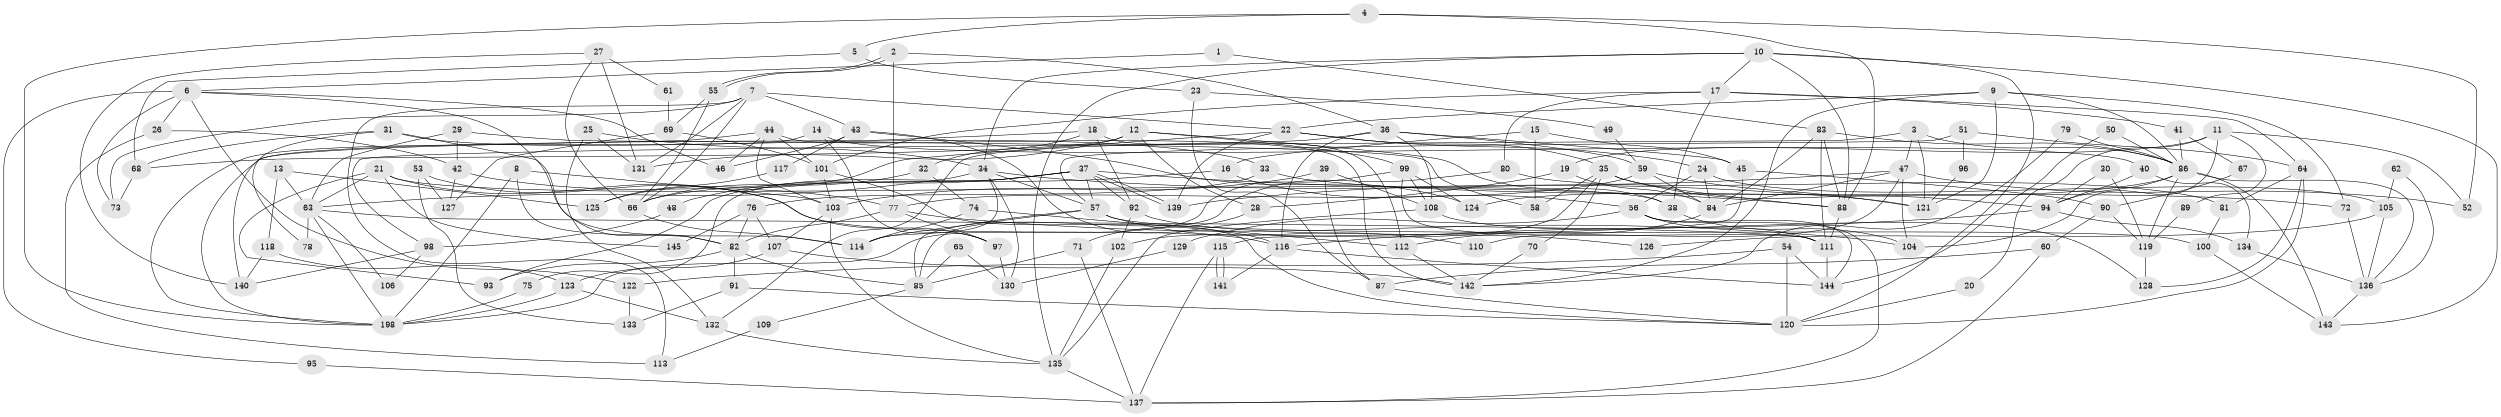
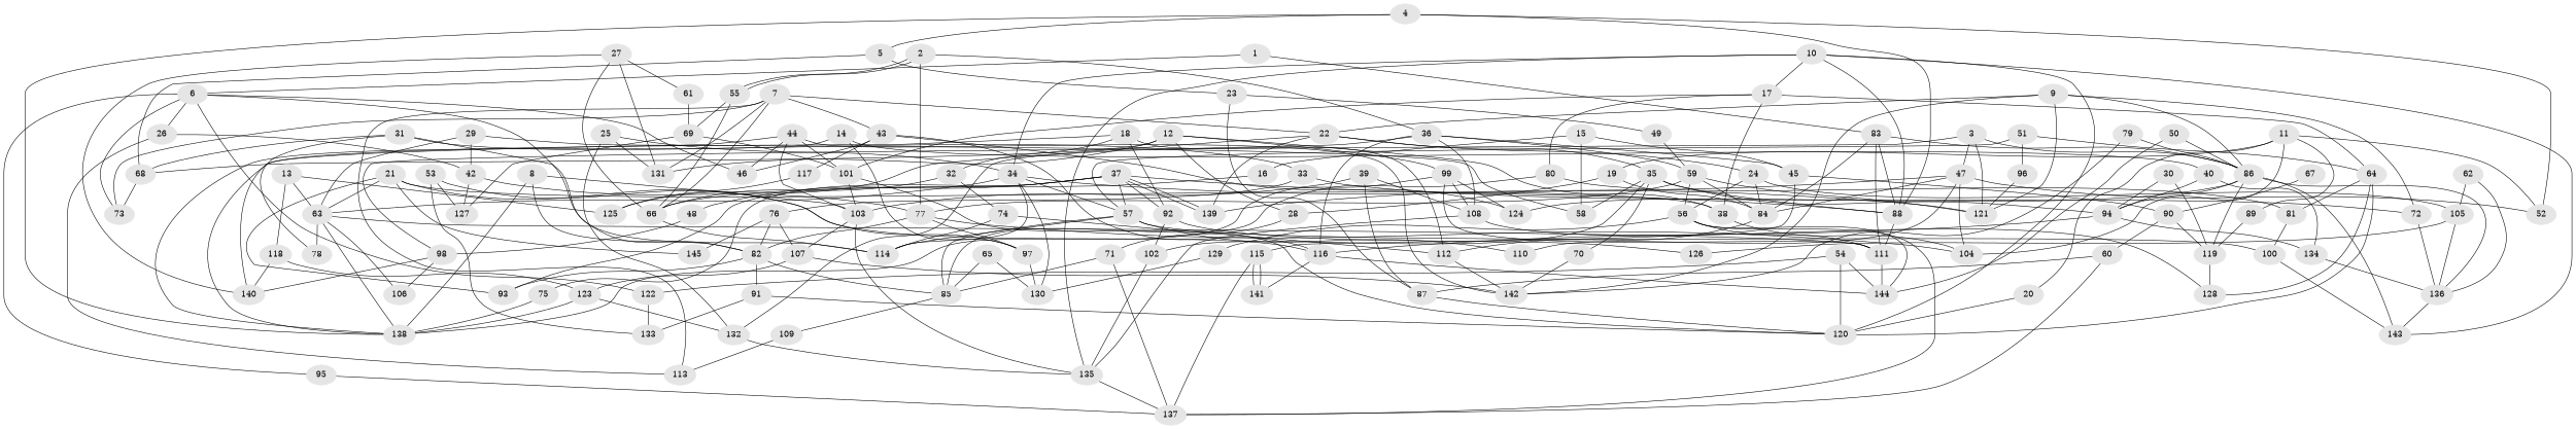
  graph {
    node [color=gray90 style=filled]
    1
    6
    83
    26
    46
    73
    82
    95
    122
    86
    88
    84
    111
    2
    36
    55
    77
    45
    116
    132
    59
    108
    66
    69
    104
    97
    3
    47
    98
    121
    52
    139
    110
    143
    94
    119
    124
    136
    140
    106
    4
    5
-   138 [label=198]
+   138
    23
    68
    49
    87
    113
    42
    93
    85
    91
    137
    133
    7
    22
    43
    131
    125
    24
    35
    117
    114
    8
    103
    135
    107
    9
    72
    142
    10
    17
    34
    120
    38
-   41
    64
    80
    101
    63
    57
    130
    11
    19
    20
    89
    28
    12
    99
    71
    13
    118
    78
    123
    14
    40
    134
    15
    16
    58
    56
    90
    115
    144
    129
    67
    81
    128
    18
    32
    92
    112
    74
    102
    126
    21
    145
    141
    105
    70
    25
    127
    27
    61
    29
    30
    31
    33
    76
    100
    37
    48
    75
    60
    39
    44
    50
    51
    96
    53
    54
    109
    62
    65
    79
    1 -- 6
    1 -- 83
    6 -- 26
    6 -- 46
    6 -- 73
    6 -- 82
    6 -- 95
    6 -- 122
    83 -- 86
    83 -- 88
    83 -- 84
    83 -- 111
    26 -- 113
    26 -- 42
    82 -- 93
    82 -- 85
    82 -- 91
    95 -- 137
    122 -- 133
    86 -- 143
    86 -- 94
    86 -- 119
    86 -- 124
    86 -- 136
    88 -- 111
    84 -- 112
    111 -- 144
    2 -- 36
    2 -- 55
    2 -- 55
    2 -- 77
    36 -- 45
    36 -- 116
    36 -- 132
    36 -- 59
    36 -- 108
    55 -- 66
    55 -- 69
    77 -- 82
    77 -- 104
    77 -- 97
    45 -- 90
    45 -- 115
    116 -- 144
    116 -- 141
    132 -- 135
    59 -- 84
    59 -- 77
    59 -- 121
    108 -- 135
    108 -- 128
    66 -- 114
    69 -- 101
    69 -- 127
    97 -- 130
    3 -- 86
    3 -- 47
    3 -- 98
    3 -- 121
    47 -- 84
    47 -- 104
    47 -- 52
    47 -- 139
    47 -- 110
    98 -- 140
    98 -- 106
    94 -- 116
    94 -- 134
    119 -- 128
    136 -- 143
    4 -- 88
    4 -- 52
    4 -- 5
    4 -- 138
    5 -- 23
    5 -- 68
    23 -- 49
    23 -- 87
    68 -- 73
    49 -- 59
    87 -- 120
    42 -- 77
    42 -- 127
    85 -- 109
    91 -- 133
    91 -- 120
    7 -- 73
    7 -- 66
    7 -- 113
    7 -- 22
    7 -- 43
    7 -- 131
    22 -- 139
    22 -- 125
    22 -- 24
    22 -- 35
    43 -- 46
    43 -- 116
    43 -- 124
    43 -- 117
    24 -- 84
    24 -- 56
    24 -- 105
    35 -- 88
    35 -- 94
    35 -- 58
    35 -- 102
    35 -- 70
    117 -- 125
    8 -- 82
    8 -- 138
    8 -- 103
    103 -- 135
    103 -- 107
    135 -- 137
    107 -- 142
    107 -- 123
    9 -- 86
    9 -- 121
    9 -- 22
    9 -- 72
    9 -- 142
    72 -- 136
    10 -- 88
    10 -- 143
    10 -- 135
    10 -- 17
    10 -- 34
    10 -- 120
    17 -- 38
-   17 -- 41
    17 -- 64
    17 -- 80
    17 -- 101
    34 -- 121
    34 -- 114
    34 -- 63
    34 -- 57
    34 -- 130
    38 -- 104
-   41 -- 86
-   41 -- 67
    64 -- 120
    64 -- 81
    64 -- 128
    80 -- 85
    80 -- 81
    101 -- 103
    101 -- 120
    63 -- 111
    63 -- 106
    63 -- 138
    63 -- 78
    57 -- 110
    57 -- 85
    57 -- 114
    57 -- 100
    11 -- 104
    11 -- 52
    11 -- 19
    11 -- 20
    11 -- 89
    19 -- 84
    19 -- 28
    20 -- 120
    89 -- 119
    28 -- 71
    12 -- 68
    12 -- 131
    12 -- 38
    12 -- 28
    12 -- 99
    99 -- 111
    99 -- 108
    99 -- 124
    99 -- 138
    71 -- 85
    71 -- 137
    13 -- 125
    13 -- 63
    13 -- 118
    118 -- 140
    118 -- 123
    123 -- 132
    123 -- 138
    14 -- 97
    14 -- 138
    14 -- 40
    40 -- 94
    40 -- 134
    134 -- 136
    15 -- 45
    15 -- 16
    15 -- 58
    16 -- 66
-   16 -- 56
+   59 -- 56
    56 -- 111
    56 -- 137
    56 -- 144
    56 -- 129
    90 -- 119
    90 -- 60
    115 -- 137
    115 -- 141
    115 -- 141
    129 -- 130
    67 -- 90
    81 -- 100
    18 -- 138
    18 -- 32
    18 -- 92
    18 -- 112
    32 -- 66
    32 -- 74
    92 -- 102
    92 -- 126
    112 -- 142
    74 -- 114
    74 -- 112
    102 -- 135
    21 -- 116
    21 -- 93
    21 -- 38
    21 -- 63
    21 -- 145
    105 -- 136
    105 -- 126
    70 -- 142
    25 -- 132
    25 -- 131
    25 -- 34
    27 -- 66
    27 -- 140
    27 -- 131
    27 -- 61
    61 -- 69
    29 -- 42
    29 -- 63
    29 -- 58
    30 -- 94
    30 -- 119
    31 -- 68
    31 -- 114
    31 -- 78
    31 -- 33
    33 -- 72
    33 -- 76
    76 -- 82
    76 -- 107
    76 -- 145
    100 -- 143
    37 -- 88
    37 -- 139
    37 -- 139
    37 -- 93
    37 -- 57
    37 -- 92
    37 -- 48
    37 -- 75
    48 -- 98
    75 -- 138
    60 -- 87
    60 -- 137
    39 -- 108
    39 -- 87
    39 -- 103
    44 -- 46
    44 -- 140
    44 -- 103
    44 -- 142
    44 -- 101
    50 -- 86
    50 -- 144
    51 -- 64
    51 -- 57
    51 -- 96
    96 -- 121
    53 -- 97
    53 -- 133
    53 -- 127
    54 -- 122
    54 -- 120
    54 -- 144
    109 -- 113
    62 -- 136
    62 -- 105
    65 -- 85
    65 -- 130
    79 -- 86
    79 -- 142
  }
